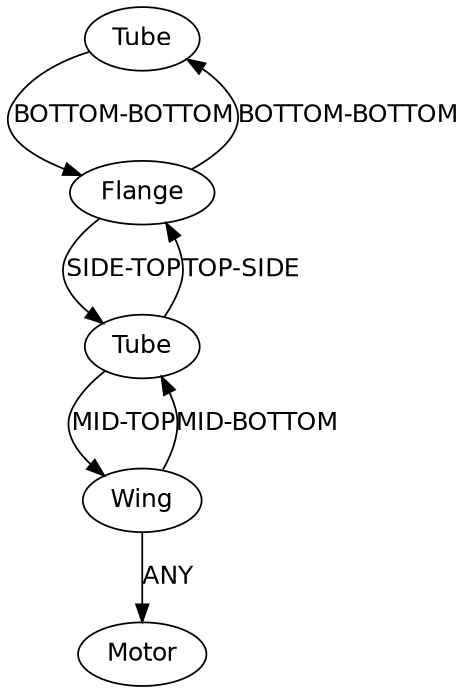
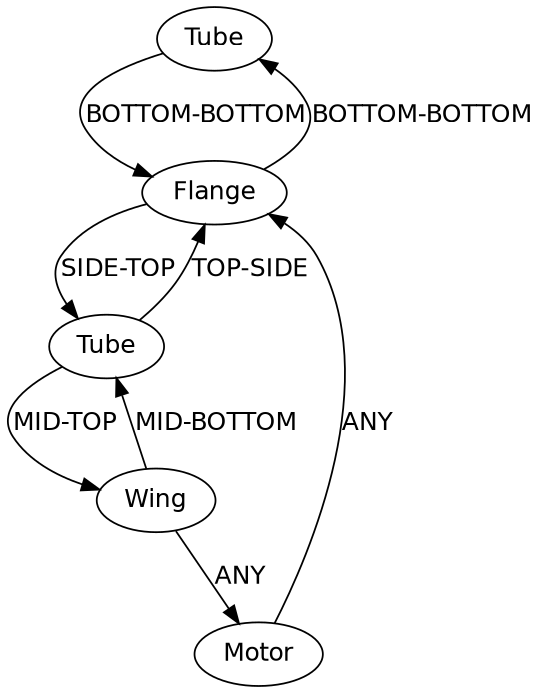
  digraph {
    fontname="DejaVu Sans"
    node [fontname="DejaVu Sans"]
    edge [fontname="DejaVu Sans"]
    n1 [instance=Tube_instance_6 label=Tube]
    n2 [instance=Flange_instance_4 label=Flange]
    n3 [instance=Tube_instance_8 label=Tube]
    n4 [instance=Wing_instance_5 label=Wing]
    n5 [instance=Motor_instance_3 label=Motor]
    n1 -> n2 [label="BOTTOM-BOTTOM"]
    n2 -> n1 [label="BOTTOM-BOTTOM"]
    n2 -> n3 [label="SIDE-TOP"]
    n3 -> n2 [label="TOP-SIDE"]
    n3 -> n4 [label="MID-TOP"]
    n4 -> n3 [label="MID-BOTTOM"]
    n4 -> n5 [label=ANY]
+   n5 -> n2 [label=ANY]
  }
